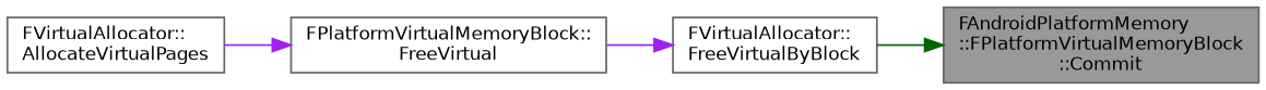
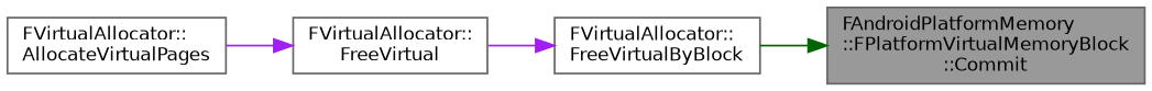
  digraph {
    rankdir=RL
    node [color=grey40 fillcolor=white fontname=Helvetica fontsize=10 shape=box style=filled]
    edge [color=purple dir=back fontname=Helvetica fontsize=10 labelfontname=Helvetica labelfontsize=10 style=solid]
    n1 [color=gray40 fillcolor=grey60 fontcolor=black height=0.2 label="FAndroidPlatformMemory\l::FPlatformVirtualMemoryBlock\l::Commit" width=0.4]
    n2 [height=0.2 label="FVirtualAllocator::\lFreeVirtualByBlock" width=0.4]
-   n3 [height=0.2 label="FPlatformVirtualMemoryBlock::\lFreeVirtual" width=0.4]
+   n3 [height=0.2 label="FVirtualAllocator::\lFreeVirtual" width=0.4]
    n4 [height=0.2 label="FVirtualAllocator::\lAllocateVirtualPages" width=0.4]
    n1 -> n2 [color=darkgreen]
    n2 -> n3
    n3 -> n4
  }
